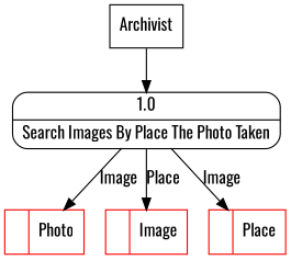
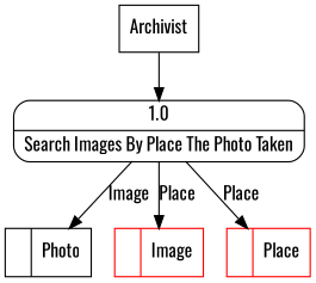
  digraph {
    fontname=Oswald
    node [color=red fontname=Oswald shape=record]
    edge [fontname=Oswald]
-   n1 [label="<f0>  |<f1> Photo "]
+   n1 [color=black label="<f0>  |<f1> Photo "]
    n2 [label="<f0>  |<f1> Image "]
    n3 [label="<f0>  |<f1> Place "]
    n4 [label=Archivist shape=box color=""]
    n5 [label="{<f0> 1.0|<f1> Search Images By Place The Photo Taken }" shape=Mrecord color=""]
    n4 -> n5
    n5 -> n1 [label=Image]
    n5 -> n2 [label=Place]
-   n5 -> n3 [label=Image]
+   n5 -> n3 [label=Place]
  }
